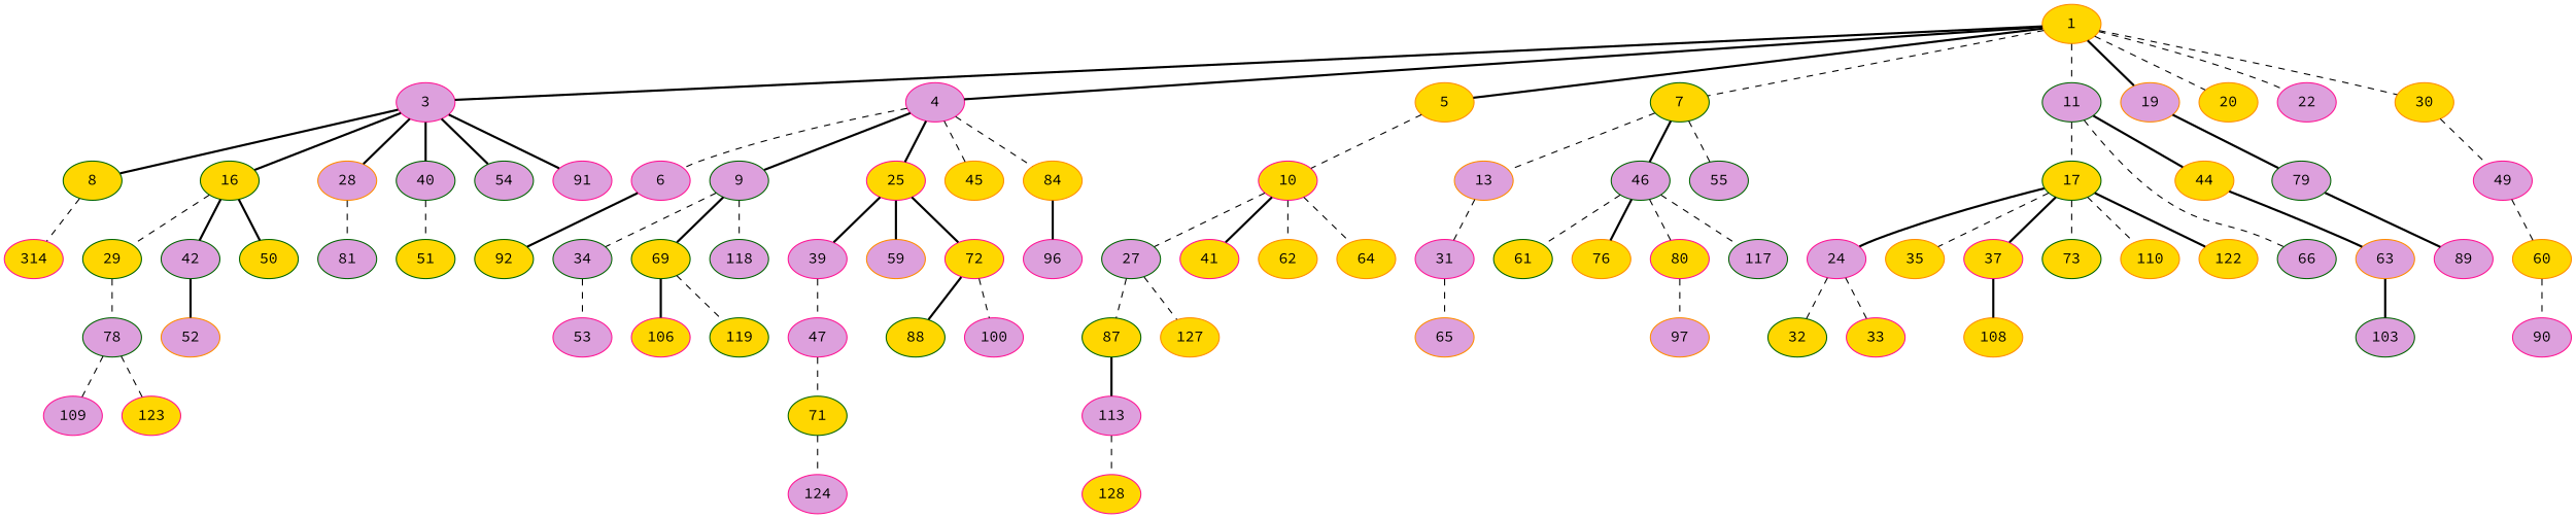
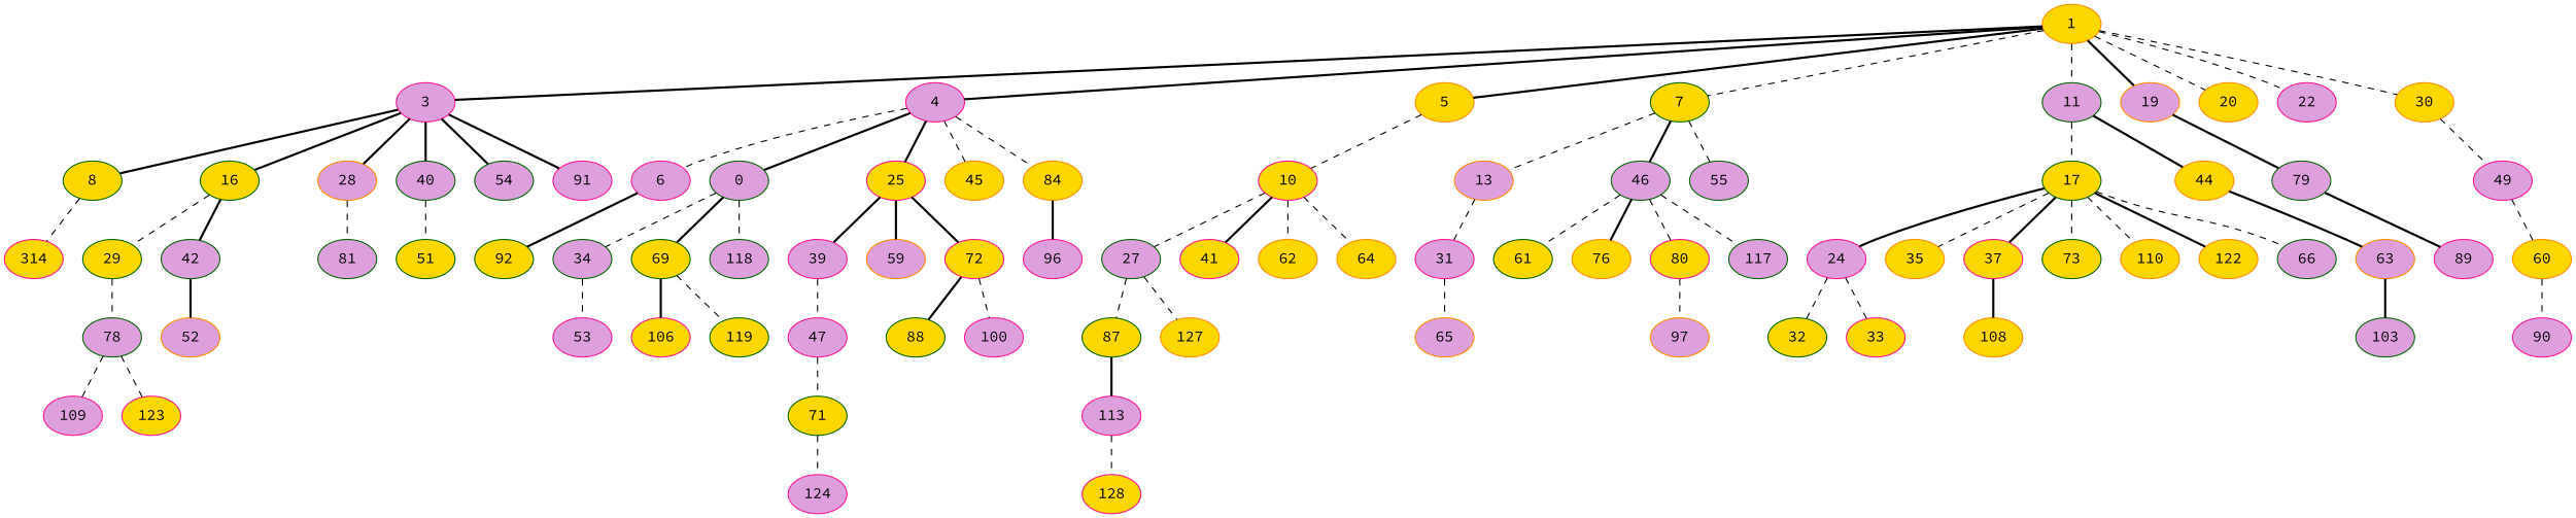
  graph {
    fontname="Source Code Pro"
    node [color=darkgreen fillcolor=gold fontname="Source Code Pro" style=filled]
    edge [fontname="Source Code Pro" style=dashed]
    1 [color=darkorange super="+2"]
    3 [color=deeppink fillcolor=plum super="+38"]
    4 [color=deeppink fillcolor=plum super="+18"]
    5 [color=darkorange]
    7 [super="+15"]
    11 [fillcolor=plum super="+14"]
    19 [color=darkorange fillcolor=plum]
    20 [color=darkorange super="+86"]
    22 [color=deeppink fillcolor=plum super="+67"]
    30 [color=darkorange]
    8
    16 [super="+23"]
    28 [color=darkorange fillcolor=plum super="+75"]
    40 [fillcolor=plum super="+48"]
    54 [fillcolor=plum]
    91 [color=deeppink fillcolor=plum super="+93"]
    6 [color=deeppink fillcolor=plum super="+83"]
-   9 [fillcolor=plum super="+111"]
+   9 [fillcolor=plum super="+111" label=0]
    25 [color=deeppink super="+36"]
    45 [color=darkorange super="+95"]
    84 [color=darkorange]
    10 [color=deeppink super="+12"]
    13 [color=darkorange fillcolor=plum super="+57"]
    46 [fillcolor=plum super="+58"]
    55 [fillcolor=plum super="+101"]
    17 [super="+21"]
    44 [color=darkorange super="+74"]
    66 [fillcolor=plum]
    79 [fillcolor=plum super="+99"]
    49 [color=deeppink fillcolor=plum super="+105"]
    n31 [color=deeppink label=314]
    29
    42 [fillcolor=plum]
-   50 [super="+98"]
    81 [fillcolor=plum super="+125"]
    51 [super="+121"]
    92
    34 [fillcolor=plum]
    69 [super="+107"]
    118 [fillcolor=plum]
    39 [color=deeppink fillcolor=plum]
    59 [color=darkorange fillcolor=plum]
    72 [color=deeppink super="+77"]
    96 [color=deeppink fillcolor=plum]
    27 [fillcolor=plum super="+70"]
    41 [color=deeppink]
    62 [color=darkorange]
    64 [color=darkorange]
    31 [color=deeppink fillcolor=plum super="+82"]
    61 [super="+102"]
    76 [color=darkorange]
    80 [color=deeppink super="+94"]
    117 [fillcolor=plum]
    53 [color=deeppink fillcolor=plum]
    106 [color=deeppink]
    119
    87
    127 [color=darkorange]
    24 [color=deeppink fillcolor=plum super="+26"]
    35 [color=darkorange super="+115"]
    37 [color=deeppink super="+120"]
    73
    110 [color=darkorange]
    122 [color=darkorange]
    63 [color=darkorange fillcolor=plum super="+65"]
    n66 [color=darkorange fillcolor=plum label=65]
    78 [fillcolor=plum super="+112"]
    52 [color=darkorange fillcolor=plum super="+56"]
    32
    33 [color=deeppink super="+68"]
    108 [color=darkorange]
    89 [color=deeppink fillcolor=plum]
    47 [color=deeppink fillcolor=plum super="+104"]
    88
    100 [color=deeppink fillcolor=plum]
    113 [color=deeppink fillcolor=plum super="+126"]
    109 [color=deeppink fillcolor=plum]
    123 [color=deeppink]
    60 [color=darkorange]
    71
    103 [fillcolor=plum]
    97 [color=darkorange fillcolor=plum]
    124 [color=deeppink fillcolor=plum]
    90 [color=deeppink fillcolor=plum super="+116"]
    128 [color=deeppink]
    1 -- 3 [style=bold]
    1 -- 4 [style=bold]
    1 -- 5 [style=bold]
    1 -- 7
    1 -- 11
    1 -- 19 [style=bold]
    1 -- 20
    1 -- 22
    1 -- 30
    3 -- 8 [style=bold]
    3 -- 16 [style=bold]
    3 -- 28 [style=bold]
    3 -- 40 [style=bold]
    3 -- 54 [style=bold]
    3 -- 91 [style=bold]
    4 -- 6
    4 -- 9 [style=bold]
    4 -- 25 [style=bold]
    4 -- 45
    4 -- 84
    5 -- 10
    7 -- 13
    7 -- 46 [style=bold]
    7 -- 55
    11 -- 17
    11 -- 44 [style=bold]
-   11 -- 66
+   17 -- 66
    19 -- 79 [style=bold]
    30 -- 49
    8 -- n31
    16 -- 29
    16 -- 42 [style=bold]
-   16 -- 50 [style=bold]
    28 -- 81
    40 -- 51
    6 -- 92 [style=bold]
    9 -- 34
    9 -- 69 [style=bold]
    9 -- 118
    25 -- 39 [style=bold]
    25 -- 59 [style=bold]
    25 -- 72 [style=bold]
    84 -- 96 [style=bold]
    10 -- 27
    10 -- 41 [style=bold]
    10 -- 62
    10 -- 64
    13 -- 31
    46 -- 61
    46 -- 76 [style=bold]
    46 -- 80
    46 -- 117
    17 -- 24 [style=bold]
    17 -- 35
    17 -- 37 [style=bold]
    17 -- 73
    17 -- 110
    17 -- 122 [style=bold]
    44 -- 63 [style=bold]
    79 -- 89 [style=bold]
    49 -- 60
    29 -- 78
    42 -- 52 [style=bold]
    34 -- 53
    69 -- 106 [style=bold]
    69 -- 119
    39 -- 47
    72 -- 88 [style=bold]
    72 -- 100
    27 -- 87
    27 -- 127
    31 -- n66
    80 -- 97
    87 -- 113 [style=bold]
    24 -- 32
    24 -- 33
    37 -- 108 [style=bold]
    63 -- 103 [style=bold]
    78 -- 109
    78 -- 123
    47 -- 71
    113 -- 128
    60 -- 90
    71 -- 124
  }
